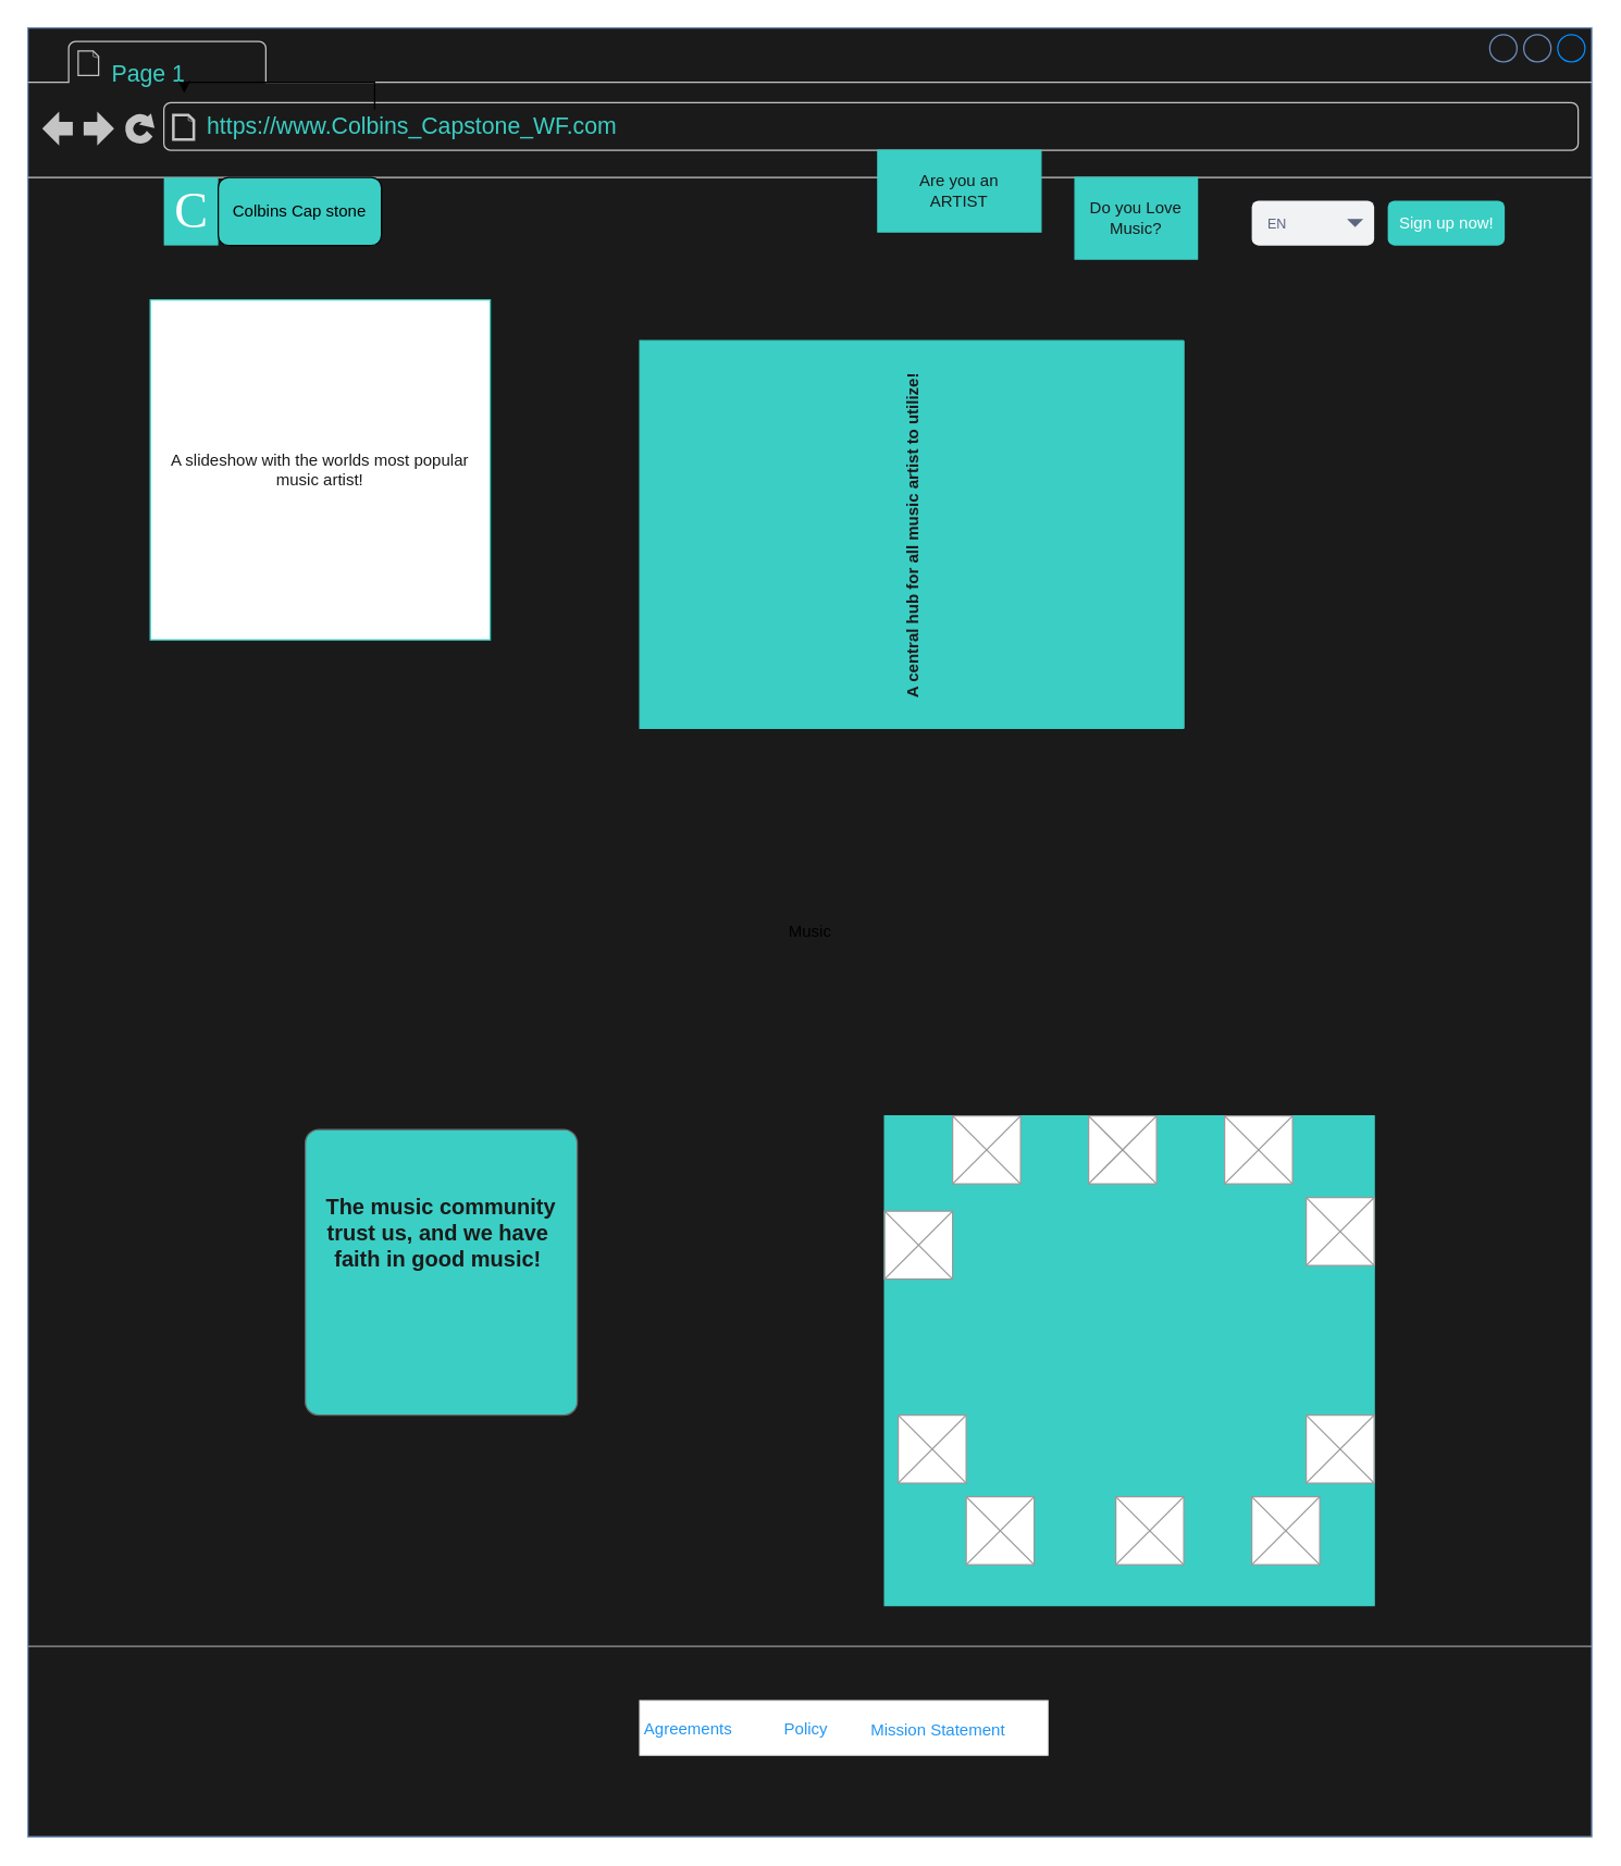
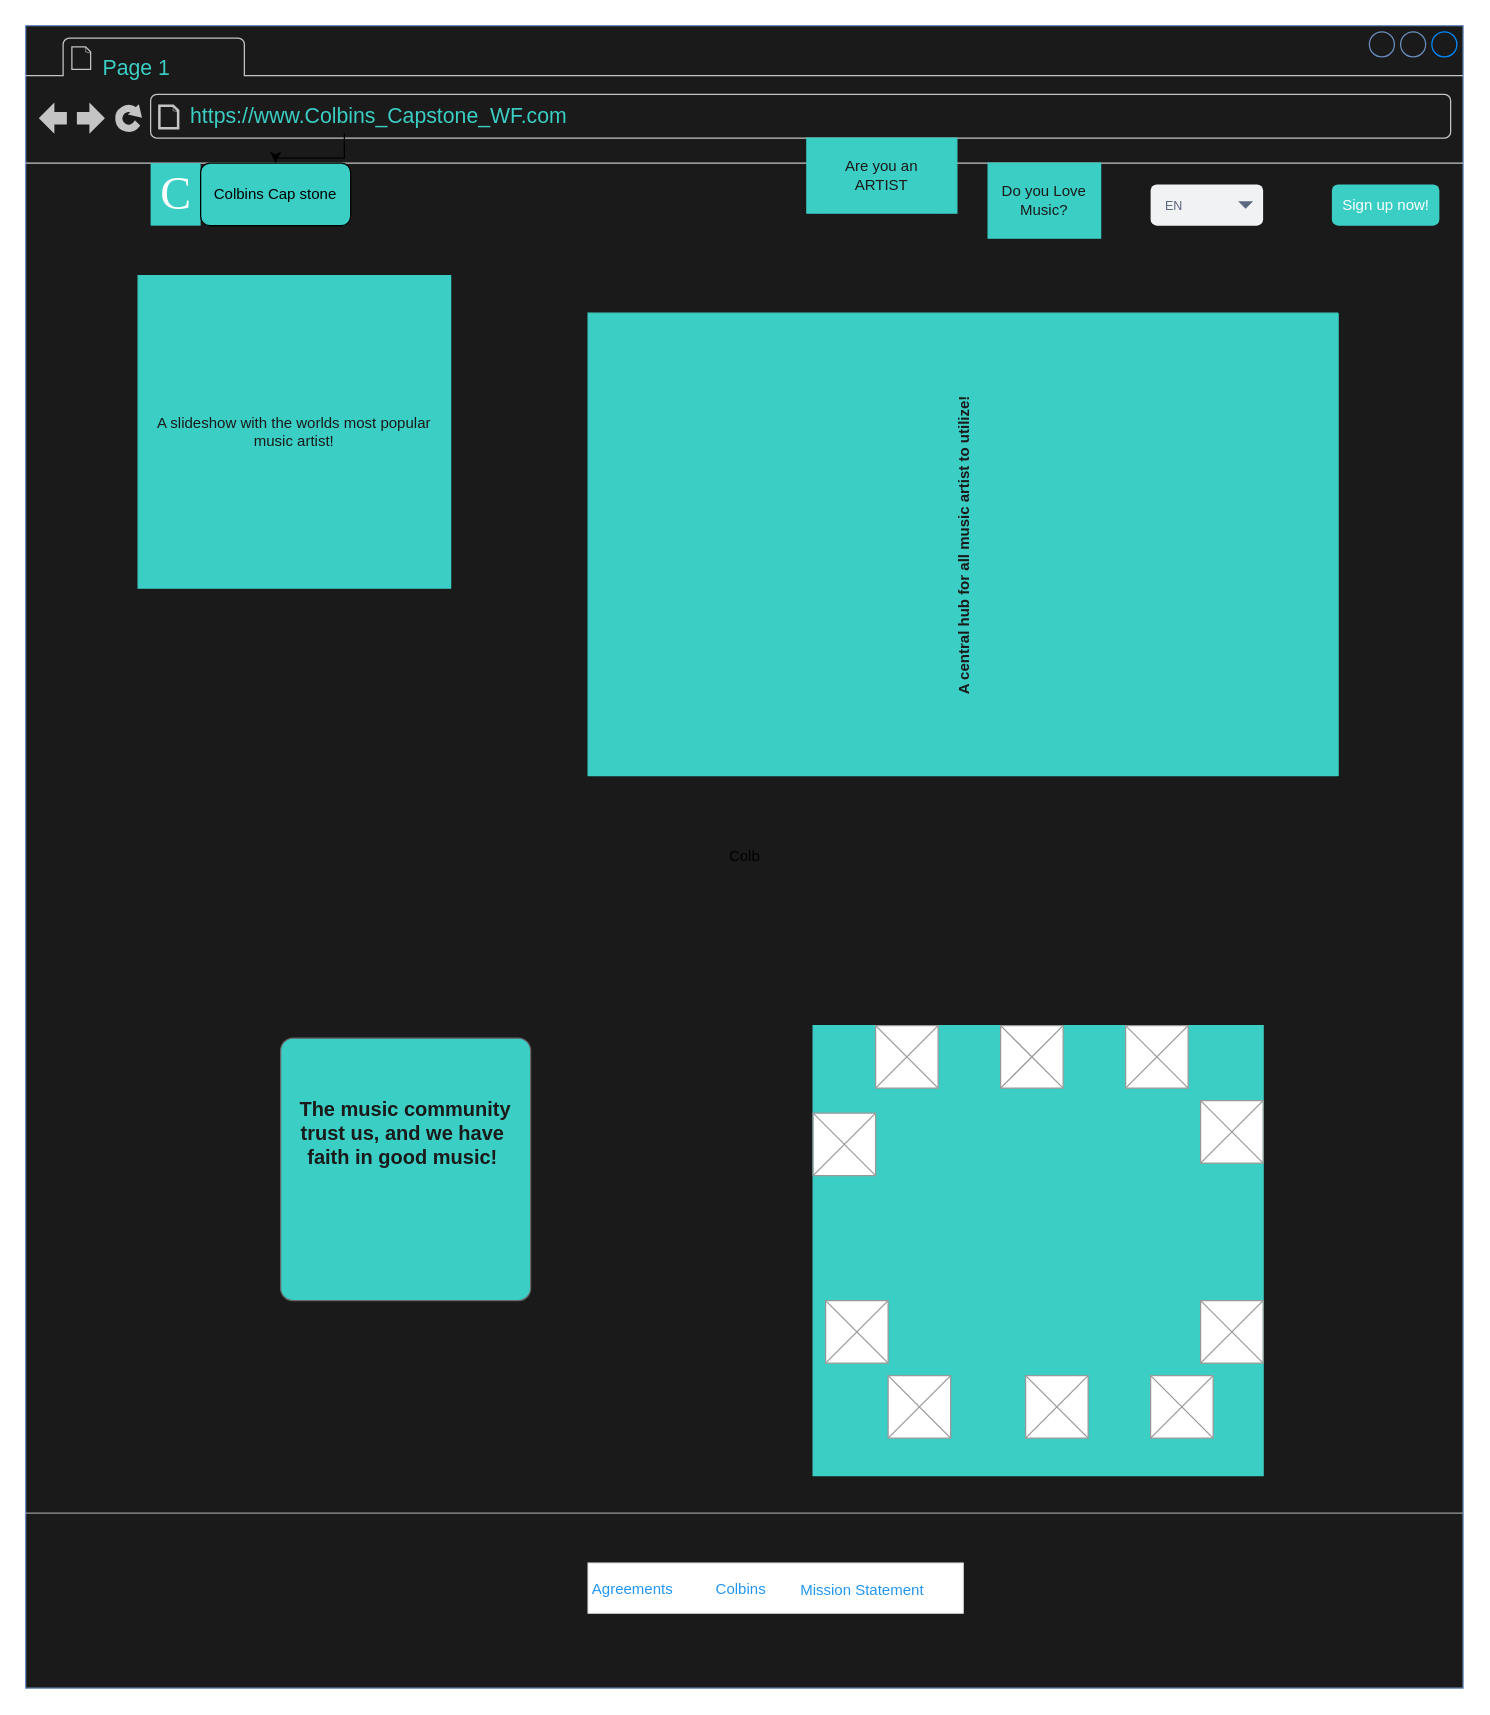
  <mxCell id="0" />
  <mxCell id="1" parent="0" />
- <mxCell id="2" value="Music" style="strokeWidth=1;shadow=0;dashed=0;align=center;html=1;shape=mxgraph.mockup.containers.browserWindow;rSize=0;strokeColor2=#008cff;strokeColor3=#c4c4c4;mainText=,;recursiveResize=0;strokeColor=#6c8ebf;fillColor=#1A1A1A;" parent="1" vertex="1"><mxGeometry x="20" y="20" width="1150" height="1330" as="geometry" /></mxCell>
+ <mxCell id="2" value="Colb" style="strokeWidth=1;shadow=0;dashed=0;align=center;html=1;shape=mxgraph.mockup.containers.browserWindow;rSize=0;strokeColor2=#008cff;strokeColor3=#c4c4c4;mainText=,;recursiveResize=0;strokeColor=#6c8ebf;fillColor=#1A1A1A;" parent="1" vertex="1"><mxGeometry x="20" y="20" width="1150" height="1330" as="geometry" /></mxCell>
  <mxCell id="3" value="Page 1" style="strokeWidth=1;shadow=0;dashed=0;align=center;html=1;shape=mxgraph.mockup.containers.anchor;fontSize=17;fontColor=#3BCEC4;align=left;" parent="2" vertex="1"><mxGeometry x="60" y="22" width="110" height="26" as="geometry" /></mxCell>
- <mxCell id="4" value="" style="edgeStyle=orthogonalEdgeStyle;rounded=0;orthogonalLoop=1;jettySize=auto;html=1;fontColor=#3BCEC4;" parent="2" source="5" target="3" edge="1"><mxGeometry relative="1" as="geometry" /></mxCell>
+ <mxCell id="4" value="" style="edgeStyle=orthogonalEdgeStyle;rounded=0;orthogonalLoop=1;jettySize=auto;html=1;fontColor=#3BCEC4;" parent="2" source="5" target="21" edge="1"><mxGeometry relative="1" as="geometry" /></mxCell>
  <mxCell id="5" value="https://www.Colbins_Capstone_WF.com" style="strokeWidth=1;shadow=0;dashed=0;align=center;html=1;shape=mxgraph.mockup.containers.anchor;rSize=0;fontSize=17;fontColor=#3BCEC4;align=left;fillColor=#3BCEC4;strokeColor=#3BCEC4;" parent="2" vertex="1"><mxGeometry x="130" y="60" width="250" height="26" as="geometry" /></mxCell>
  <mxCell id="6" value="EN" style="rounded=1;fillColor=#F1F2F4;strokeColor=none;html=1;fontColor=#596780;align=left;fontSize=10;spacingLeft=10" parent="2" vertex="1"><mxGeometry x="900" y="127" width="90" height="33" as="geometry" /></mxCell>
  <mxCell id="7" value="" style="shape=triangle;direction=south;fillColor=#596780;strokeColor=none;html=1" parent="6" vertex="1"><mxGeometry x="1" y="0.5" width="12" height="6" relative="1" as="geometry"><mxPoint x="-20" y="-3" as="offset" /></mxGeometry></mxCell>
- <mxCell id="8" value="Sign up now!" style="rounded=1;align=center;strokeColor=none;html=1;fontColor=#ffffff;fontSize=12;fillColor=#3BCEC4;" parent="2" vertex="1"><mxGeometry x="1000" y="127" width="86" height="33" as="geometry" /></mxCell>
+ <mxCell id="8" value="Sign up now!" style="rounded=1;align=center;strokeColor=none;html=1;fontColor=#ffffff;fontSize=12;fillColor=#3BCEC4;" parent="2" vertex="1"><mxGeometry x="1045" y="127" width="86" height="33" as="geometry" /></mxCell>
  <mxCell id="9" value="" style="strokeWidth=1;shadow=0;dashed=0;align=center;html=1;shape=mxgraph.mockup.buttons.multiButton;fillColor=#3BCEC4;strokeColor=#666666;mainText=;subText=;fontSize=13;fontColor=#0066CC;" parent="2" vertex="1"><mxGeometry x="204" y="810" width="200" height="210" as="geometry" /></mxCell>
  <mxCell id="10" value="The music community trust us, and we have&amp;nbsp; faith in good music!&amp;nbsp;" style="strokeWidth=1;shadow=0;dashed=0;align=center;html=1;shape=mxgraph.mockup.anchor;fontSize=16;fontColor=#1A1A1A;fontStyle=1;whiteSpace=wrap;" parent="9" vertex="1"><mxGeometry y="33.6" width="200" height="84" as="geometry" /></mxCell>
  <mxCell id="11" value="" style="strokeWidth=1;shadow=0;dashed=0;align=center;html=1;shape=mxgraph.mockup.anchor;fontSize=12;fontColor=#ffffff;fontStyle=1;whiteSpace=wrap;" parent="9" vertex="1"><mxGeometry y="126" width="200" height="42" as="geometry" /></mxCell>
  <mxCell id="12" value="" style="verticalLabelPosition=bottom;shadow=0;dashed=0;align=center;html=1;verticalAlign=top;strokeWidth=1;shape=mxgraph.mockup.markup.line;strokeColor=#999999;fillColor=#008CFF;fontSize=13;fontColor=#0066CC;" parent="2" vertex="1"><mxGeometry y="1180" width="1150" height="20" as="geometry" /></mxCell>
  <mxCell id="13" value="" style="shape=rect;fillColor=#ffffff;strokeColor=#eeeeee;shadow=0;fontSize=13;fontColor=#0066CC;" parent="2" vertex="1"><mxGeometry x="450" y="1230" width="300" height="40" as="geometry" /></mxCell>
  <mxCell id="14" value="Agreements " style="shape=rect;strokeColor=none;fillColor=none;fontSize=12;fontColor=#2196F3;dashed=0;" parent="13" vertex="1"><mxGeometry width="75" height="40" as="geometry" /></mxCell>
- <mxCell id="15" value="Policy" style="shape=rect;strokeColor=none;fillColor=none;fontSize=12;fontColor=#2196F3;dashed=0;" parent="13" vertex="1"><mxGeometry x="85" width="75" height="40" as="geometry" /></mxCell>
+ <mxCell id="15" value="Colbins" style="shape=rect;strokeColor=none;fillColor=none;fontSize=12;fontColor=#2196F3;dashed=0;" parent="13" vertex="1"><mxGeometry x="85" width="75" height="40" as="geometry" /></mxCell>
  <mxCell id="16" value="Mission Statement" style="shape=rect;strokeColor=none;fillColor=none;fontSize=12;fontColor=#2196F3;dashed=0;" parent="13" vertex="1"><mxGeometry x="182" y="1" width="75" height="40" as="geometry" /></mxCell>
  <mxCell id="17" value="" style="shape=image;html=1;verticalAlign=top;verticalLabelPosition=bottom;labelBackgroundColor=#ffffff;imageAspect=0;aspect=fixed;image=https://cdn3.iconfinder.com/data/icons/peelicons-vol-1/50/LinkedIn-128.png;fillColor=#008CFF;fontSize=13;fontColor=#0066CC;" parent="2" vertex="1"><mxGeometry x="870" y="1235" width="30" height="30" as="geometry" /></mxCell>
  <mxCell id="18" value="" style="shape=image;html=1;verticalAlign=top;verticalLabelPosition=bottom;labelBackgroundColor=#ffffff;imageAspect=0;aspect=fixed;image=https://cdn3.iconfinder.com/data/icons/peelicons-vol-1/50/Facebook-128.png;fillColor=#008CFF;fontSize=13;fontColor=#0066CC;" parent="2" vertex="1"><mxGeometry x="920" y="1235" width="30" height="30" as="geometry" /></mxCell>
  <mxCell id="19" value="" style="shape=image;html=1;verticalAlign=top;verticalLabelPosition=bottom;labelBackgroundColor=#ffffff;imageAspect=0;aspect=fixed;image=https://cdn3.iconfinder.com/data/icons/peelicons-vol-1/50/Twitter-128.png;fillColor=#008CFF;fontSize=13;fontColor=#0066CC;" parent="2" vertex="1"><mxGeometry x="970" y="1235" width="30" height="30" as="geometry" /></mxCell>
  <mxCell id="20" value="C" style="text;html=1;align=center;verticalAlign=middle;resizable=0;points=[];autosize=1;fontSize=37;fontFamily=Tahoma;fillColor=#3BCEC4;fontColor=#FFFFFF;" parent="2" vertex="1"><mxGeometry x="100" y="110" width="40" height="50" as="geometry" /></mxCell>
  <mxCell id="21" value="Colbins Cap stone" style="rounded=1;whiteSpace=wrap;html=1;fillColor=#3bcec4;" parent="2" vertex="1"><mxGeometry x="140" y="110" width="120" height="50" as="geometry" /></mxCell>
- <mxCell id="22" value="A slideshow with the worlds most popular music artist!" style="whiteSpace=wrap;html=1;aspect=fixed;fontColor=#1A1A1A;strokeColor=#3BCEC4;fillColor=#ffffff;" parent="2" vertex="1"><mxGeometry x="90" y="200" width="250" height="250" as="geometry" /></mxCell>
+ <mxCell id="22" value="A slideshow with the worlds most popular music artist!" style="whiteSpace=wrap;html=1;aspect=fixed;fontColor=#1A1A1A;strokeColor=#3BCEC4;fillColor=#3BCEC4;" parent="2" vertex="1"><mxGeometry x="90" y="200" width="250" height="250" as="geometry" /></mxCell>
  <mxCell id="23" value="Do you Love Music?" style="shape=process;whiteSpace=wrap;html=1;backgroundOutline=1;fontColor=#1A1A1A;strokeColor=#3BCEC4;fillColor=#3BCEC4;" parent="2" vertex="1"><mxGeometry x="770" y="110" width="90" height="60" as="geometry" /></mxCell>
  <mxCell id="24" value="Are you an ARTIST" style="shape=process;whiteSpace=wrap;html=1;backgroundOutline=1;fontColor=#1A1A1A;strokeColor=#3BCEC4;fillColor=#3BCEC4;" parent="2" vertex="1"><mxGeometry x="625" y="90" width="120" height="60" as="geometry" /></mxCell>
- <mxCell id="25" value="A central hub for all music artist to utilize!" style="swimlane;horizontal=0;fontColor=#1A1A1A;strokeColor=#3BCEC4;fillColor=#3BCEC4;startSize=600;" parent="2" vertex="1"><mxGeometry x="450" y="230" width="400" height="285" as="geometry" /></mxCell>
+ <mxCell id="25" value="A central hub for all music artist to utilize!" style="swimlane;horizontal=0;fontColor=#1A1A1A;strokeColor=#3BCEC4;fillColor=#3BCEC4;startSize=600;" parent="2" vertex="1"><mxGeometry x="450" y="230" width="600" height="370" as="geometry" /></mxCell>
  <mxCell id="26" value="" style="edgeStyle=orthogonalEdgeStyle;rounded=0;orthogonalLoop=1;jettySize=auto;html=1;fontColor=#1A1A1A;" parent="2" source="29" target="36" edge="1"><mxGeometry relative="1" as="geometry" /></mxCell>
  <mxCell id="27" value="" style="whiteSpace=wrap;html=1;aspect=fixed;fontColor=#1A1A1A;strokeColor=#3BCEC4;fillColor=#3BCEC4;" parent="2" vertex="1"><mxGeometry x="630" y="800" width="360" height="360" as="geometry" /></mxCell>
  <mxCell id="28" value="" style="verticalLabelPosition=bottom;shadow=0;dashed=0;align=center;html=1;verticalAlign=top;strokeWidth=1;shape=mxgraph.mockup.graphics.simpleIcon;strokeColor=#999999;fontSize=13;fontColor=#0066CC;" parent="2" vertex="1"><mxGeometry x="900" y="1080" width="50" height="50" as="geometry" /></mxCell>
  <mxCell id="29" value="" style="verticalLabelPosition=bottom;shadow=0;dashed=0;align=center;html=1;verticalAlign=top;strokeWidth=1;shape=mxgraph.mockup.graphics.simpleIcon;strokeColor=#999999;fontSize=13;fontColor=#0066CC;" parent="2" vertex="1"><mxGeometry x="940" y="860" width="50" height="50" as="geometry" /></mxCell>
  <mxCell id="30" value="" style="verticalLabelPosition=bottom;shadow=0;dashed=0;align=center;html=1;verticalAlign=top;strokeWidth=1;shape=mxgraph.mockup.graphics.simpleIcon;strokeColor=#999999;fontSize=13;fontColor=#0066CC;" parent="2" vertex="1"><mxGeometry x="800" y="1080" width="50" height="50" as="geometry" /></mxCell>
  <mxCell id="31" value="" style="verticalLabelPosition=bottom;shadow=0;dashed=0;align=center;html=1;verticalAlign=top;strokeWidth=1;shape=mxgraph.mockup.graphics.simpleIcon;strokeColor=#999999;fontSize=13;fontColor=#0066CC;" parent="2" vertex="1"><mxGeometry x="690" y="1080" width="50" height="50" as="geometry" /></mxCell>
  <mxCell id="32" value="" style="verticalLabelPosition=bottom;shadow=0;dashed=0;align=center;html=1;verticalAlign=top;strokeWidth=1;shape=mxgraph.mockup.graphics.simpleIcon;strokeColor=#999999;fontSize=13;fontColor=#0066CC;" parent="2" vertex="1"><mxGeometry x="640" y="1020" width="50" height="50" as="geometry" /></mxCell>
  <mxCell id="33" value="" style="verticalLabelPosition=bottom;shadow=0;dashed=0;align=center;html=1;verticalAlign=top;strokeWidth=1;shape=mxgraph.mockup.graphics.simpleIcon;strokeColor=#999999;fontSize=13;fontColor=#0066CC;" parent="2" vertex="1"><mxGeometry x="630" y="870" width="50" height="50" as="geometry" /></mxCell>
  <mxCell id="34" value="" style="verticalLabelPosition=bottom;shadow=0;dashed=0;align=center;html=1;verticalAlign=top;strokeWidth=1;shape=mxgraph.mockup.graphics.simpleIcon;strokeColor=#999999;fontSize=13;fontColor=#0066CC;" parent="2" vertex="1"><mxGeometry x="680" y="800" width="50" height="50" as="geometry" /></mxCell>
  <mxCell id="35" value="" style="verticalLabelPosition=bottom;shadow=0;dashed=0;align=center;html=1;verticalAlign=top;strokeWidth=1;shape=mxgraph.mockup.graphics.simpleIcon;strokeColor=#999999;fontSize=13;fontColor=#0066CC;" parent="2" vertex="1"><mxGeometry x="780" y="800" width="50" height="50" as="geometry" /></mxCell>
  <mxCell id="36" value="" style="verticalLabelPosition=bottom;shadow=0;dashed=0;align=center;html=1;verticalAlign=top;strokeWidth=1;shape=mxgraph.mockup.graphics.simpleIcon;strokeColor=#999999;fontSize=13;fontColor=#0066CC;" parent="2" vertex="1"><mxGeometry x="880" y="800" width="50" height="50" as="geometry" /></mxCell>
  <mxCell id="37" value="" style="verticalLabelPosition=bottom;shadow=0;dashed=0;align=center;html=1;verticalAlign=top;strokeWidth=1;shape=mxgraph.mockup.graphics.simpleIcon;strokeColor=#999999;fontSize=13;fontColor=#0066CC;" parent="2" vertex="1"><mxGeometry x="940" y="1020" width="50" height="50" as="geometry" /></mxCell>
